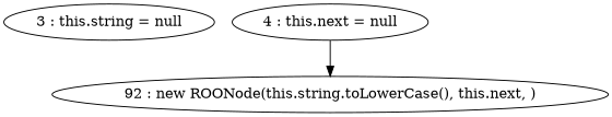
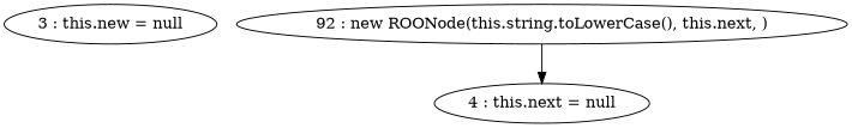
  digraph {
-   "3 : this.string = null"
+   "3 : this.string = null" [label="3 : this.new = null"]
    "4 : this.next = null"
    "92 : new ROONode(this.string.toLowerCase(), this.next, )"
-   "4 : this.next = null" -> "92 : new ROONode(this.string.toLowerCase(), this.next, )"
+   "92 : new ROONode(this.string.toLowerCase(), this.next, )" -> "4 : this.next = null"
  }
